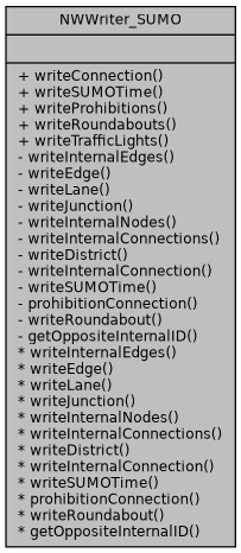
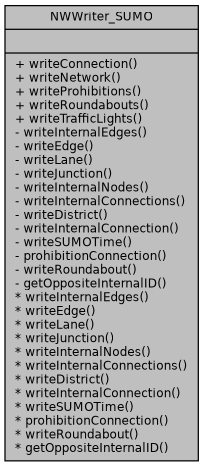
  digraph {
-   n1 [color=black fillcolor=grey75 fontcolor=black fontname=Helvetica fontsize=10 height=0.2 label="{NWWriter_SUMO\n||+ writeConnection()\l+ writeSUMOTime()\l+ writeProhibitions()\l+ writeRoundabouts()\l+ writeTrafficLights()\l- writeInternalEdges()\l- writeEdge()\l- writeLane()\l- writeJunction()\l- writeInternalNodes()\l- writeInternalConnections()\l- writeDistrict()\l- writeInternalConnection()\l- writeSUMOTime()\l- prohibitionConnection()\l- writeRoundabout()\l- getOppositeInternalID()\l* writeInternalEdges()\l* writeEdge()\l* writeLane()\l* writeJunction()\l* writeInternalNodes()\l* writeInternalConnections()\l* writeDistrict()\l* writeInternalConnection()\l* writeSUMOTime()\l* prohibitionConnection()\l* writeRoundabout()\l* getOppositeInternalID()\l}" shape=record style=filled width=0.4]
+   n1 [color=black fillcolor=grey75 fontcolor=black fontname=Helvetica fontsize=10 height=0.2 label="{NWWriter_SUMO\n||+ writeConnection()\l+ writeNetwork()\l+ writeProhibitions()\l+ writeRoundabouts()\l+ writeTrafficLights()\l- writeInternalEdges()\l- writeEdge()\l- writeLane()\l- writeJunction()\l- writeInternalNodes()\l- writeInternalConnections()\l- writeDistrict()\l- writeInternalConnection()\l- writeSUMOTime()\l- prohibitionConnection()\l- writeRoundabout()\l- getOppositeInternalID()\l* writeInternalEdges()\l* writeEdge()\l* writeLane()\l* writeJunction()\l* writeInternalNodes()\l* writeInternalConnections()\l* writeDistrict()\l* writeInternalConnection()\l* writeSUMOTime()\l* prohibitionConnection()\l* writeRoundabout()\l* getOppositeInternalID()\l}" shape=record style=filled width=0.4]
  }
